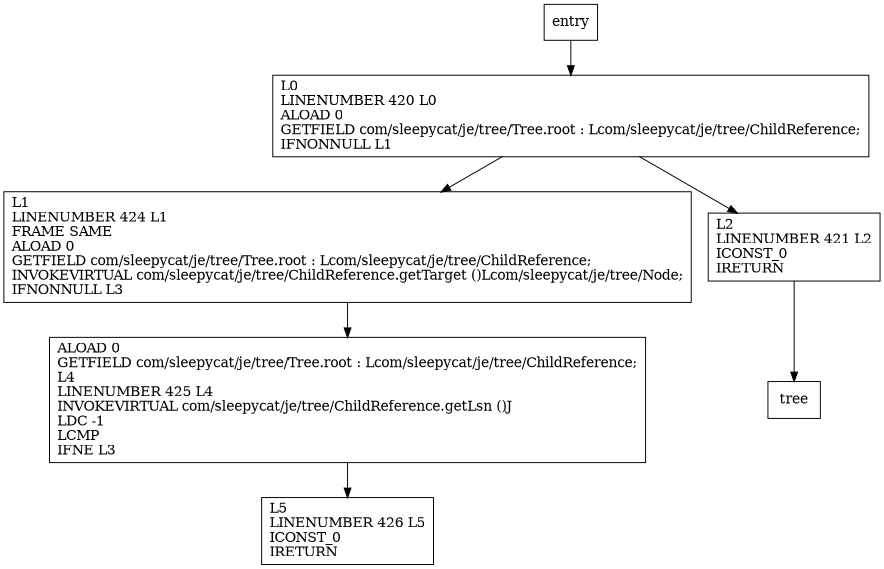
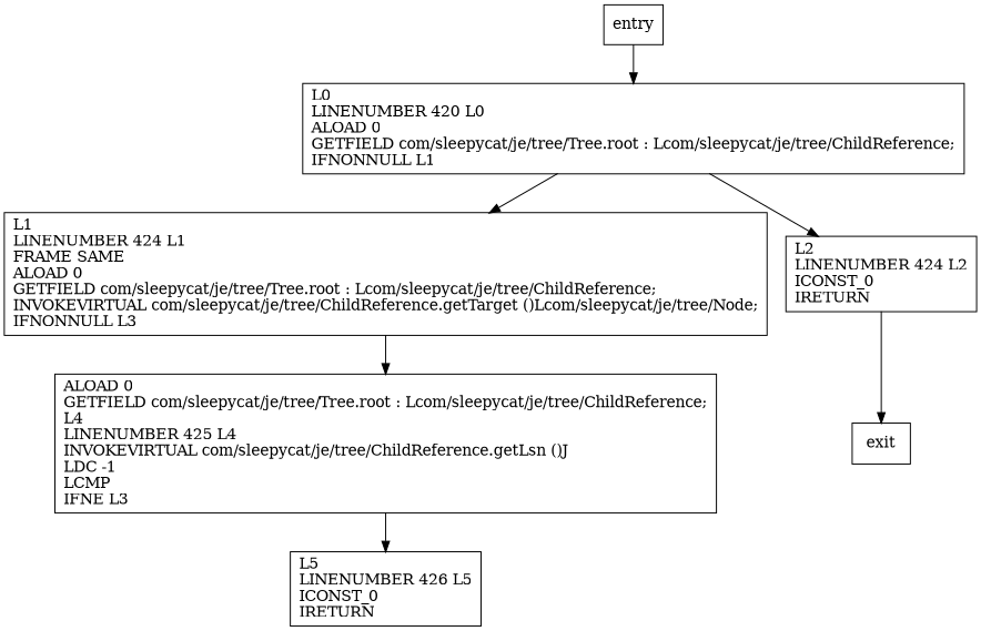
  digraph {
    node [shape=record]
    n1 [label="L0\lLINENUMBER 420 L0\lALOAD 0\lGETFIELD com/sleepycat/je/tree/Tree.root : Lcom/sleepycat/je/tree/ChildReference;\lIFNONNULL L1\l"]
    n2 [label="L1\lLINENUMBER 424 L1\lFRAME SAME\lALOAD 0\lGETFIELD com/sleepycat/je/tree/Tree.root : Lcom/sleepycat/je/tree/ChildReference;\lINVOKEVIRTUAL com/sleepycat/je/tree/ChildReference.getTarget ()Lcom/sleepycat/je/tree/Node;\lIFNONNULL L3\l"]
-   n3 [label="L2\lLINENUMBER 421 L2\lICONST_0\lIRETURN\l"]
+   n3 [label="L2\lLINENUMBER 424 L2\lICONST_0\lIRETURN\l"]
    n4 [label="ALOAD 0\lGETFIELD com/sleepycat/je/tree/Tree.root : Lcom/sleepycat/je/tree/ChildReference;\lL4\lLINENUMBER 425 L4\lINVOKEVIRTUAL com/sleepycat/je/tree/ChildReference.getLsn ()J\lLDC -1\lLCMP\lIFNE L3\l"]
-   exit [label=tree]
+   exit
    n6 [label="L5\lLINENUMBER 426 L5\lICONST_0\lIRETURN\l"]
    entry
    n1 -> n2
    n1 -> n3
    n2 -> n4
    n3 -> exit
    n4 -> n6
    entry -> n1
  }
